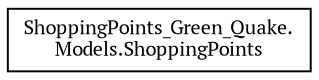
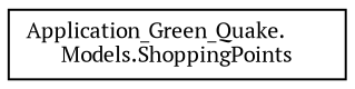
  digraph {
    rankdir=LR
    fontname="PT Serif"
-   n1 [color=black fillcolor=white fontname="PT Serif" fontsize=10 height=0.2 label="ShoppingPoints_Green_Quake.\lModels.ShoppingPoints" shape=record style=filled width=0.4]
+   n1 [color=black fillcolor=white fontname="PT Serif" fontsize=10 height=0.2 label="Application_Green_Quake.\lModels.ShoppingPoints" shape=record style=filled width=0.4]
  }
